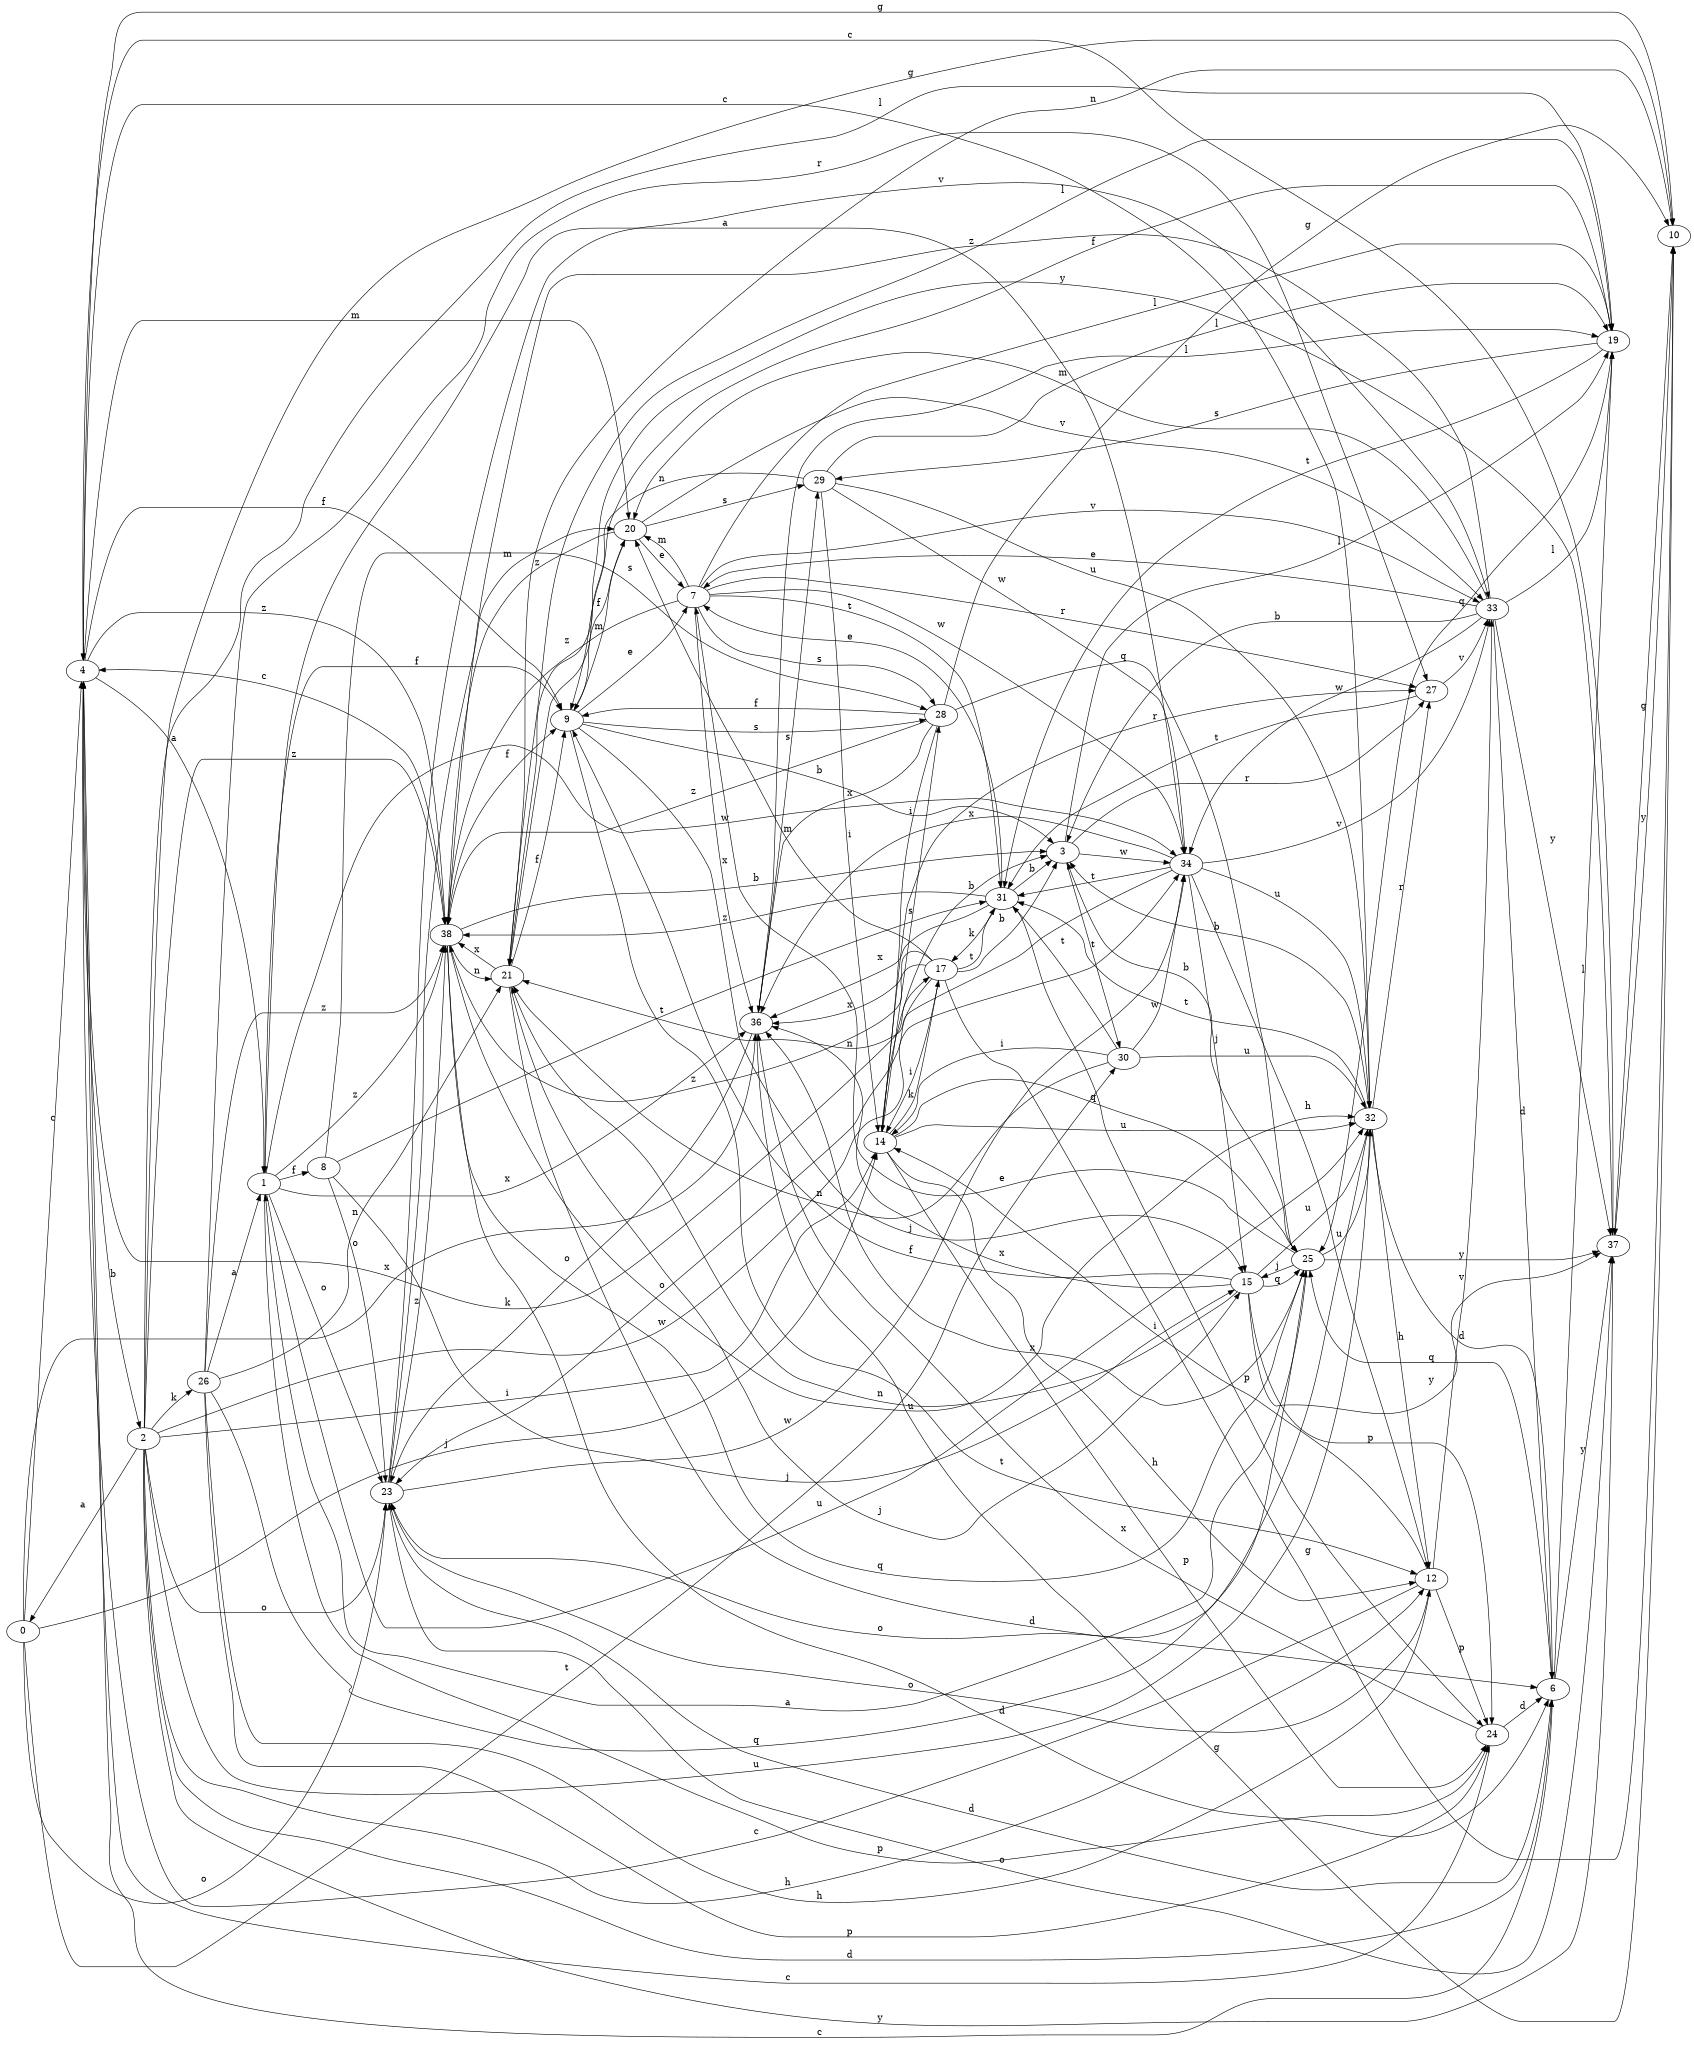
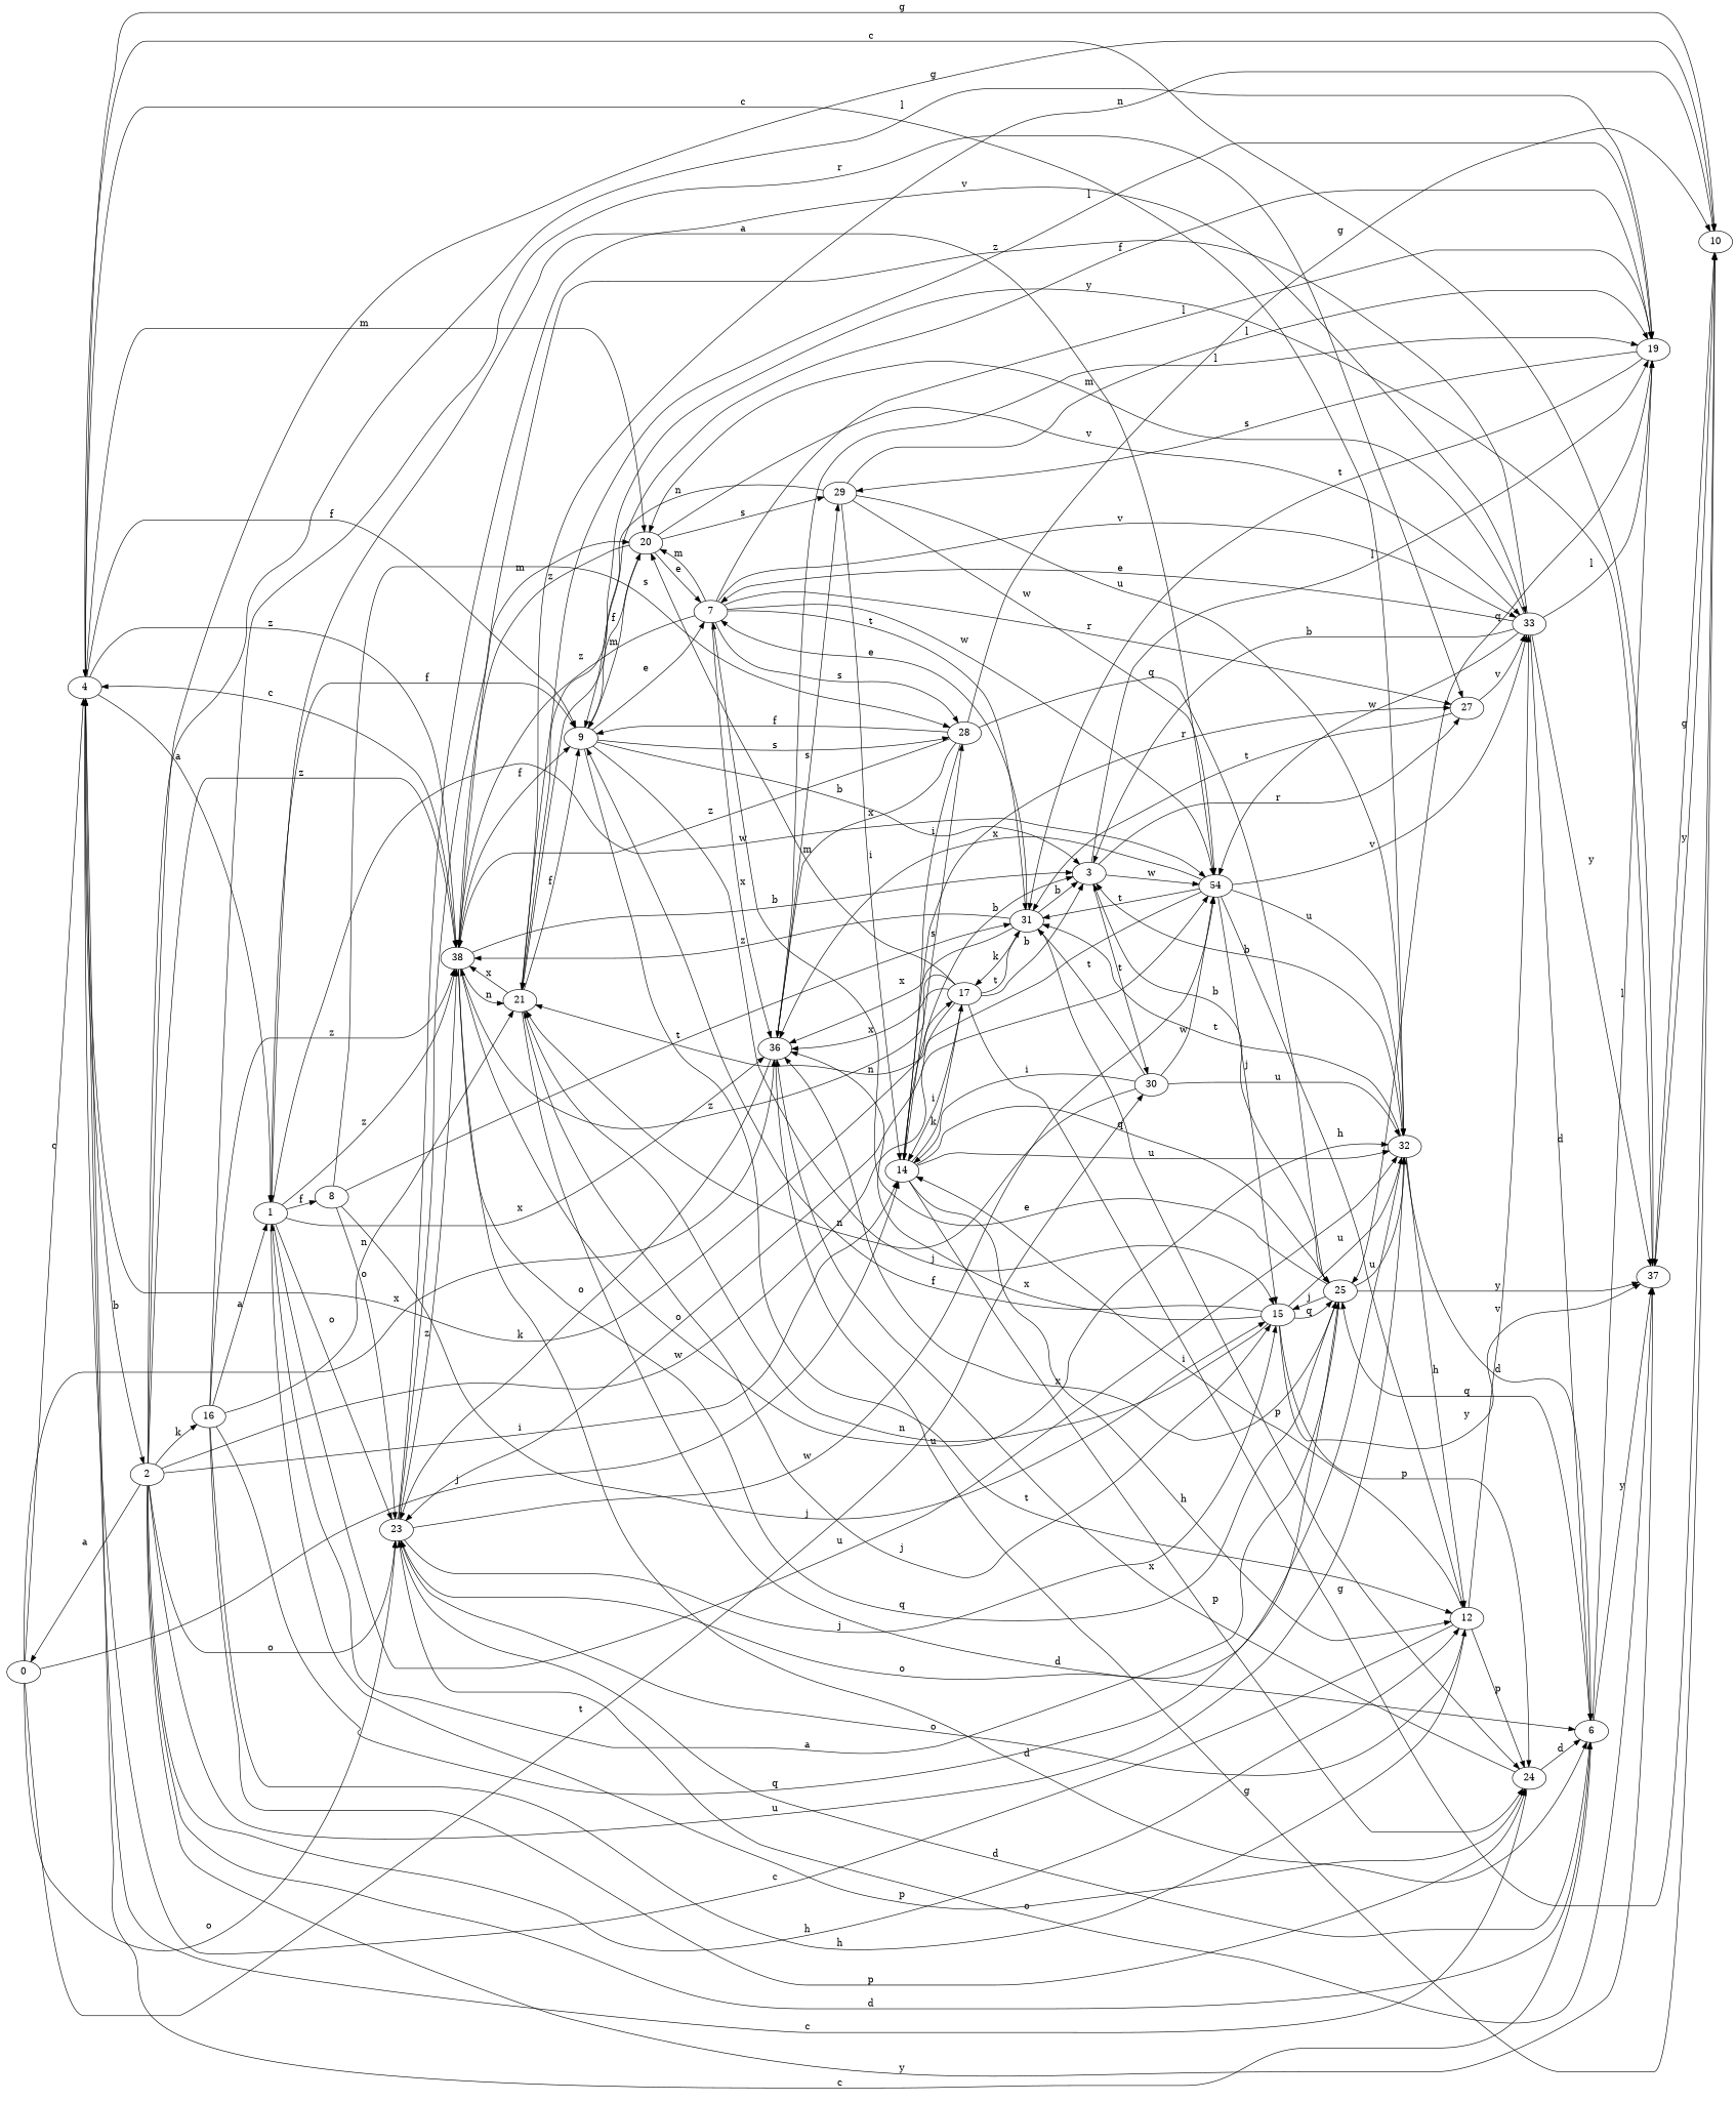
  strict digraph {
    rankdir=LR
    0
    4
    14
    23
    30
    36
    1
    9
    38
    2
    10
    17
    20
    24
    32
    12
    3
    27
    25
    28
-   34
+   34 [label=54]
    6
    33
    15
    31
    21
    19
    29
    8
    7
-   16 [label=26]
+   16
    37
    0 -> 4 [label=c]
    0 -> 14 [label=j]
    0 -> 23 [label=o]
    0 -> 30 [label=t]
    0 -> 36 [label=x]
    4 -> 1 [label=a]
    4 -> 9 [label=f]
    4 -> 38 [label=z]
    4 -> 2 [label=b]
    4 -> 10 [label=g]
    4 -> 17 [label=k]
    4 -> 20 [label=m]
    14 -> 17 [label=k]
    14 -> 24 [label=p]
    14 -> 32 [label=u]
    14 -> 12 [label=h]
    14 -> 3 [label=b]
    14 -> 27 [label=r]
    14 -> 25 [label=q]
    14 -> 28 [label=s]
    23 -> 38 [label=z]
    23 -> 20 [label=m]
    23 -> 34 [label=w]
    23 -> 6 [label=d]
    23 -> 33 [label=v]
+   23 -> 15 [label=j]
    30 -> 14 [label=i]
    30 -> 32 [label=u]
    30 -> 34 [label=w]
    30 -> 31 [label=t]
    30 -> 21 [label=n]
    36 -> 23 [label=o]
    36 -> 10 [label=g]
    36 -> 19 [label=l]
    36 -> 29 [label=s]
    1 -> 23 [label=o]
    1 -> 36 [label=x]
    1 -> 9 [label=f]
    1 -> 38 [label=z]
    1 -> 24 [label=p]
    1 -> 32 [label=u]
    1 -> 34 [label=w]
    1 -> 8 [label=f]
    9 -> 20 [label=m]
    9 -> 12 [label=t]
    9 -> 3 [label=b]
    9 -> 28 [label=s]
    9 -> 15 [label=j]
    9 -> 7 [label=e]
    38 -> 4 [label=c]
    38 -> 9 [label=f]
    38 -> 32 [label=u]
    38 -> 3 [label=b]
    38 -> 25 [label=q]
    38 -> 6 [label=d]
    38 -> 21 [label=n]
    2 -> 0 [label=a]
    2 -> 14 [label=i]
    2 -> 23 [label=o]
    2 -> 38 [label=z]
    2 -> 10 [label=g]
    2 -> 32 [label=u]
    2 -> 12 [label=h]
    2 -> 34 [label=w]
    2 -> 6 [label=d]
    2 -> 19 [label=l]
    2 -> 16 [label=k]
    2 -> 37 [label=y]
    10 -> 21 [label=n]
    10 -> 37 [label=y]
    17 -> 14 [label=i]
    17 -> 23 [label=o]
    17 -> 36 [label=x]
    17 -> 38 [label=z]
    17 -> 10 [label=g]
    17 -> 20 [label=m]
    17 -> 3 [label=b]
    17 -> 31 [label=t]
    20 -> 9 [label=f]
    20 -> 38 [label=z]
    20 -> 33 [label=v]
    20 -> 29 [label=s]
    20 -> 7 [label=e]
    24 -> 4 [label=c]
    24 -> 36 [label=x]
    24 -> 6 [label=d]
    32 -> 4 [label=c]
    32 -> 23 [label=o]
    32 -> 12 [label=h]
    32 -> 3 [label=b]
-   32 -> 27 [label=r]
    32 -> 6 [label=d]
    32 -> 31 [label=t]
    12 -> 4 [label=c]
    12 -> 14 [label=i]
    12 -> 23 [label=o]
    12 -> 24 [label=p]
    12 -> 33 [label=v]
    3 -> 30 [label=t]
    3 -> 27 [label=r]
    3 -> 34 [label=w]
    3 -> 19 [label=l]
    27 -> 33 [label=v]
    27 -> 31 [label=t]
    25 -> 36 [label=x]
    25 -> 1 [label=a]
    25 -> 32 [label=u]
    25 -> 3 [label=b]
    25 -> 15 [label=j]
    25 -> 7 [label=e]
    25 -> 37 [label=y]
    28 -> 14 [label=i]
    28 -> 36 [label=x]
    28 -> 9 [label=f]
    28 -> 38 [label=z]
    28 -> 10 [label=g]
    28 -> 25 [label=q]
    34 -> 36 [label=x]
    34 -> 1 [label=a]
    34 -> 32 [label=u]
    34 -> 12 [label=h]
    34 -> 33 [label=v]
    34 -> 15 [label=j]
    34 -> 31 [label=t]
    34 -> 21 [label=n]
    6 -> 4 [label=c]
    6 -> 25 [label=q]
    6 -> 19 [label=l]
    6 -> 37 [label=y]
    33 -> 38 [label=z]
    33 -> 20 [label=m]
    33 -> 3 [label=b]
    33 -> 34 [label=w]
    33 -> 6 [label=d]
    33 -> 19 [label=l]
    33 -> 7 [label=e]
    33 -> 37 [label=y]
    15 -> 36 [label=x]
    15 -> 9 [label=f]
    15 -> 24 [label=p]
    15 -> 32 [label=u]
    15 -> 25 [label=q]
    15 -> 21 [label=n]
    15 -> 37 [label=y]
    31 -> 36 [label=x]
    31 -> 38 [label=z]
    31 -> 17 [label=k]
    31 -> 24 [label=p]
    31 -> 3 [label=b]
    31 -> 7 [label=e]
    21 -> 9 [label=f]
    21 -> 38 [label=x]
    21 -> 6 [label=d]
    21 -> 15 [label=j]
    21 -> 19 [label=l]
    21 -> 37 [label=y]
    19 -> 9 [label=f]
    19 -> 25 [label=q]
    19 -> 31 [label=t]
    19 -> 29 [label=s]
    29 -> 14 [label=i]
    29 -> 32 [label=u]
    29 -> 34 [label=w]
    29 -> 21 [label=n]
    29 -> 19 [label=l]
    8 -> 23 [label=o]
    8 -> 28 [label=s]
    8 -> 15 [label=j]
    8 -> 31 [label=t]
    7 -> 36 [label=x]
    7 -> 38 [label=z]
    7 -> 20 [label=m]
    7 -> 27 [label=r]
    7 -> 28 [label=s]
    7 -> 34 [label=w]
    7 -> 33 [label=v]
    7 -> 31 [label=t]
    7 -> 19 [label=l]
    16 -> 1 [label=a]
    16 -> 38 [label=z]
    16 -> 24 [label=p]
    16 -> 12 [label=h]
    16 -> 27 [label=r]
    16 -> 25 [label=q]
    16 -> 21 [label=n]
    37 -> 4 [label=c]
    37 -> 23 [label=o]
    37 -> 10 [label=g]
  }
